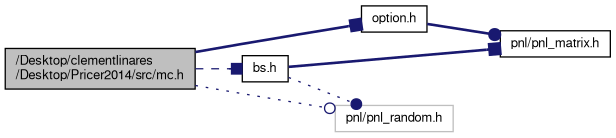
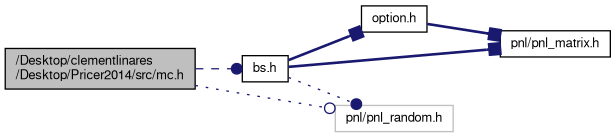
  digraph {
    rankdir=LR
    node [color=black fillcolor=white fontname=FreeSans fontsize=10 shape=record style=filled]
    edge [arrowhead=dot color=midnightblue fontname=FreeSans fontsize=10 labelfontname=FreeSans labelfontsize=10 style=bold]
    n1 [fillcolor=grey75 fontcolor=black height=0.2 label="/Desktop/clementlinares\l/Desktop/Pricer2014/src/mc.h" width=0.4]
    n2 [height=0.2 label="option.h" width=0.4]
    n3 [height=0.2 label="bs.h" width=0.4]
    n4 [color=grey75 height=0.2 label="pnl/pnl_random.h" width=0.4]
    n5 [height=0.2 label="pnl/pnl_matrix.h" width=0.4]
-   n1 -> n2 [arrowhead=box]
-   n1 -> n3 [arrowhead=box style=dashed]
+   n3 -> n2 [arrowhead=box]
+   n1 -> n3 [style=dashed]
    n1 -> n4 [arrowhead=odot style=dotted]
-   n2 -> n5
+   n2 -> n5 [arrowhead=box]
    n3 -> n4 [style=dotted]
    n3 -> n5 [arrowhead=box]
  }
